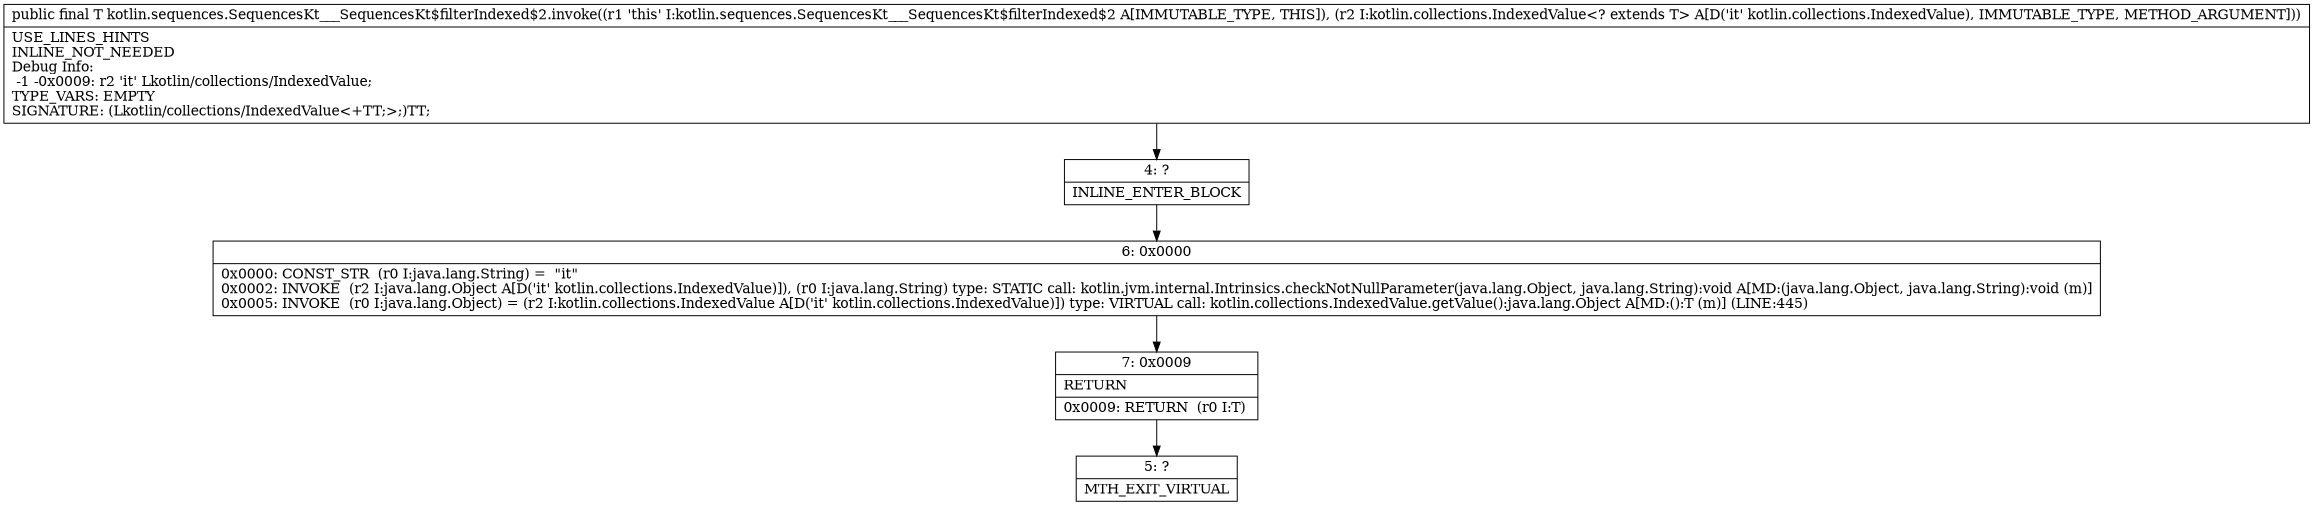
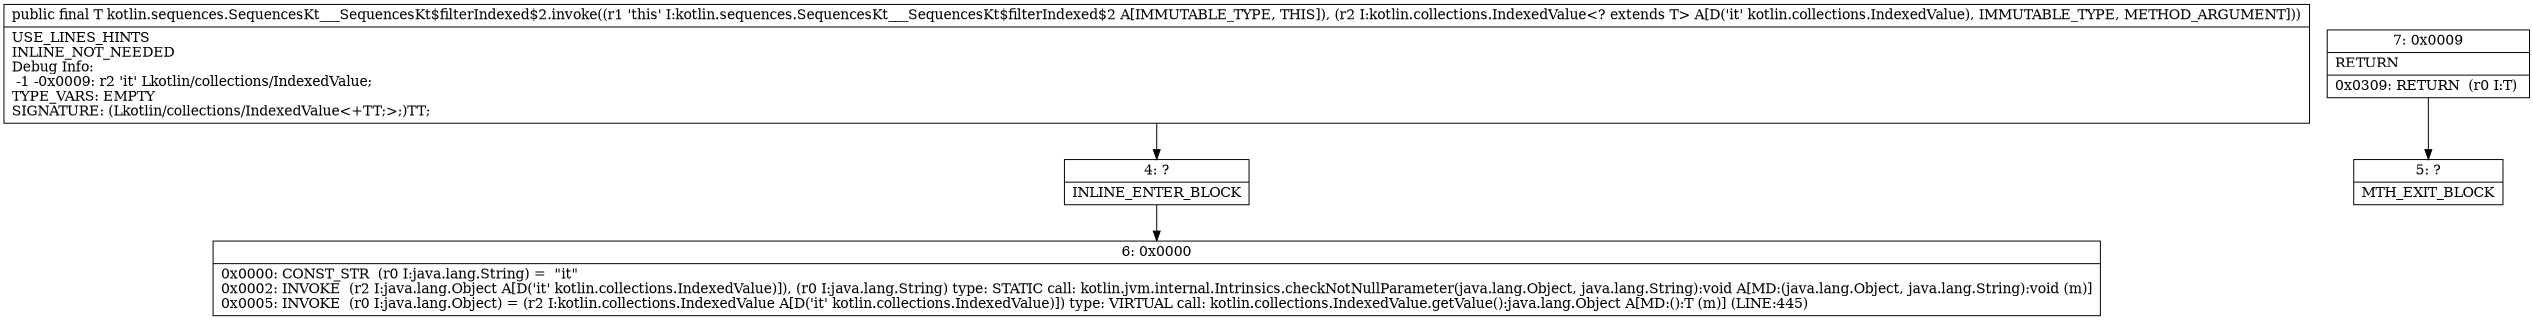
  digraph {
    node [shape=record]
    n1 [label="{4\:\ ?|INLINE_ENTER_BLOCK\l}"]
    n2 [label="{6\:\ 0x0000|0x0000: CONST_STR  (r0 I:java.lang.String) =  \"it\" \l0x0002: INVOKE  (r2 I:java.lang.Object A[D('it' kotlin.collections.IndexedValue)]), (r0 I:java.lang.String) type: STATIC call: kotlin.jvm.internal.Intrinsics.checkNotNullParameter(java.lang.Object, java.lang.String):void A[MD:(java.lang.Object, java.lang.String):void (m)]\l0x0005: INVOKE  (r0 I:java.lang.Object) = (r2 I:kotlin.collections.IndexedValue A[D('it' kotlin.collections.IndexedValue)]) type: VIRTUAL call: kotlin.collections.IndexedValue.getValue():java.lang.Object A[MD:():T (m)] (LINE:445)\l}"]
-   n3 [label="{7\:\ 0x0009|RETURN\l|0x0009: RETURN  (r0 I:T) \l}"]
-   n4 [label="{5\:\ ?|MTH_EXIT_VIRTUAL\l}"]
+   n3 [label="{7\:\ 0x0009|RETURN\l|0x0309: RETURN  (r0 I:T) \l}"]
+   n4 [label="{5\:\ ?|MTH_EXIT_BLOCK\l}"]
    n5 [label="{public final T kotlin.sequences.SequencesKt___SequencesKt$filterIndexed$2.invoke((r1 'this' I:kotlin.sequences.SequencesKt___SequencesKt$filterIndexed$2 A[IMMUTABLE_TYPE, THIS]), (r2 I:kotlin.collections.IndexedValue\<? extends T\> A[D('it' kotlin.collections.IndexedValue), IMMUTABLE_TYPE, METHOD_ARGUMENT]))  | USE_LINES_HINTS\lINLINE_NOT_NEEDED\lDebug Info:\l  \-1 \-0x0009: r2 'it' Lkotlin\/collections\/IndexedValue;\lTYPE_VARS: EMPTY\lSIGNATURE: (Lkotlin\/collections\/IndexedValue\<+TT;\>;)TT;\l}"]
    n1 -> n2
-   n2 -> n3
    n3 -> n4
    n5 -> n1
  }
